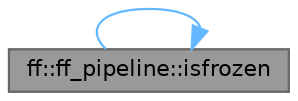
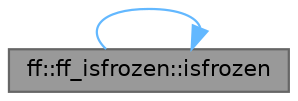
  digraph {
    rankdir=LR
-   n1 [color=gray40 fillcolor=grey60 fontcolor=black fontname=Helvetica fontsize=10 height=0.2 label="ff::ff_pipeline::isfrozen" shape=box style=filled width=0.4]
+   n1 [color=gray40 fillcolor=grey60 fontcolor=black fontname=Helvetica fontsize=10 height=0.2 label="ff::ff_isfrozen::isfrozen" shape=box style=filled width=0.4]
    n1 -> n1 [color=steelblue1 fontname=Helvetica fontsize=10 labelfontname=Helvetica labelfontsize=10 style=solid]
  }
